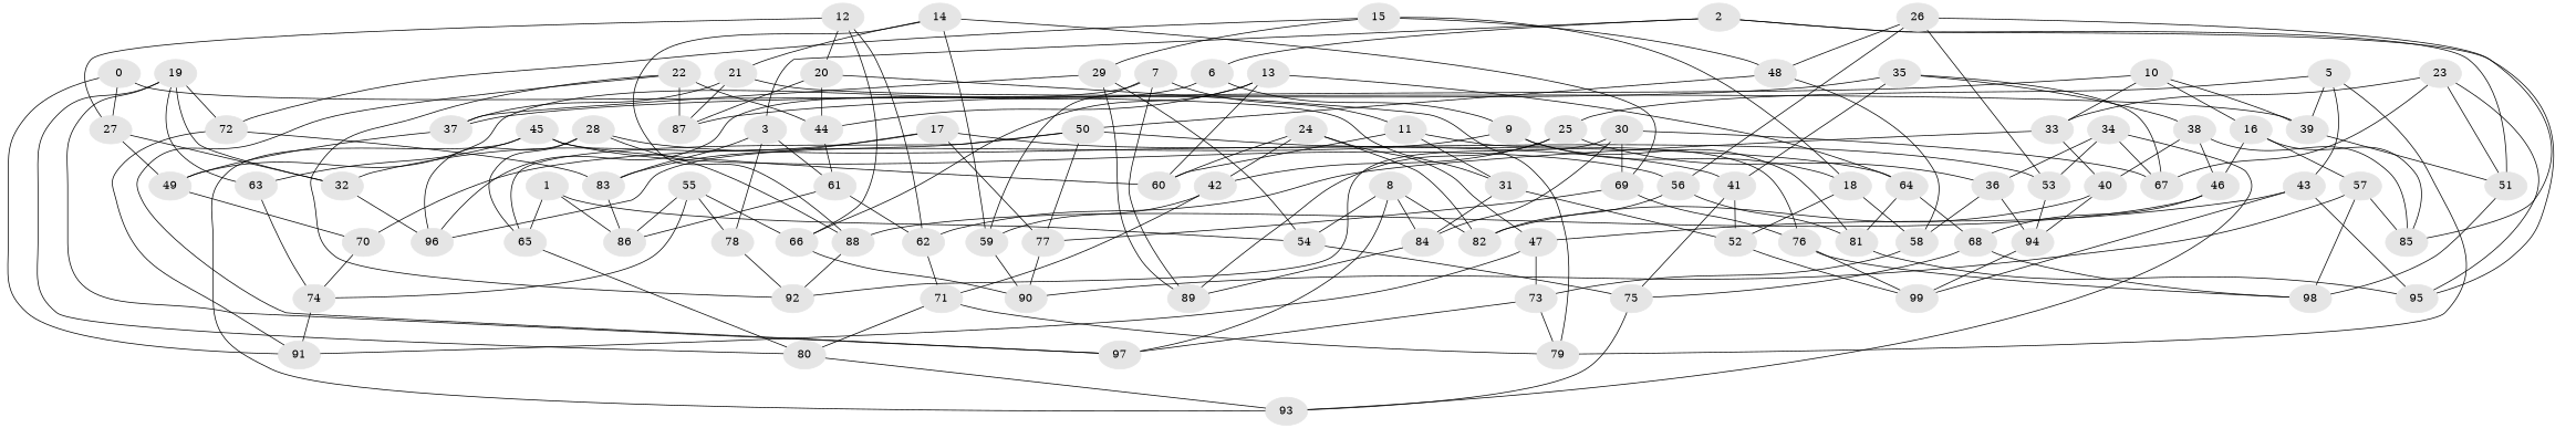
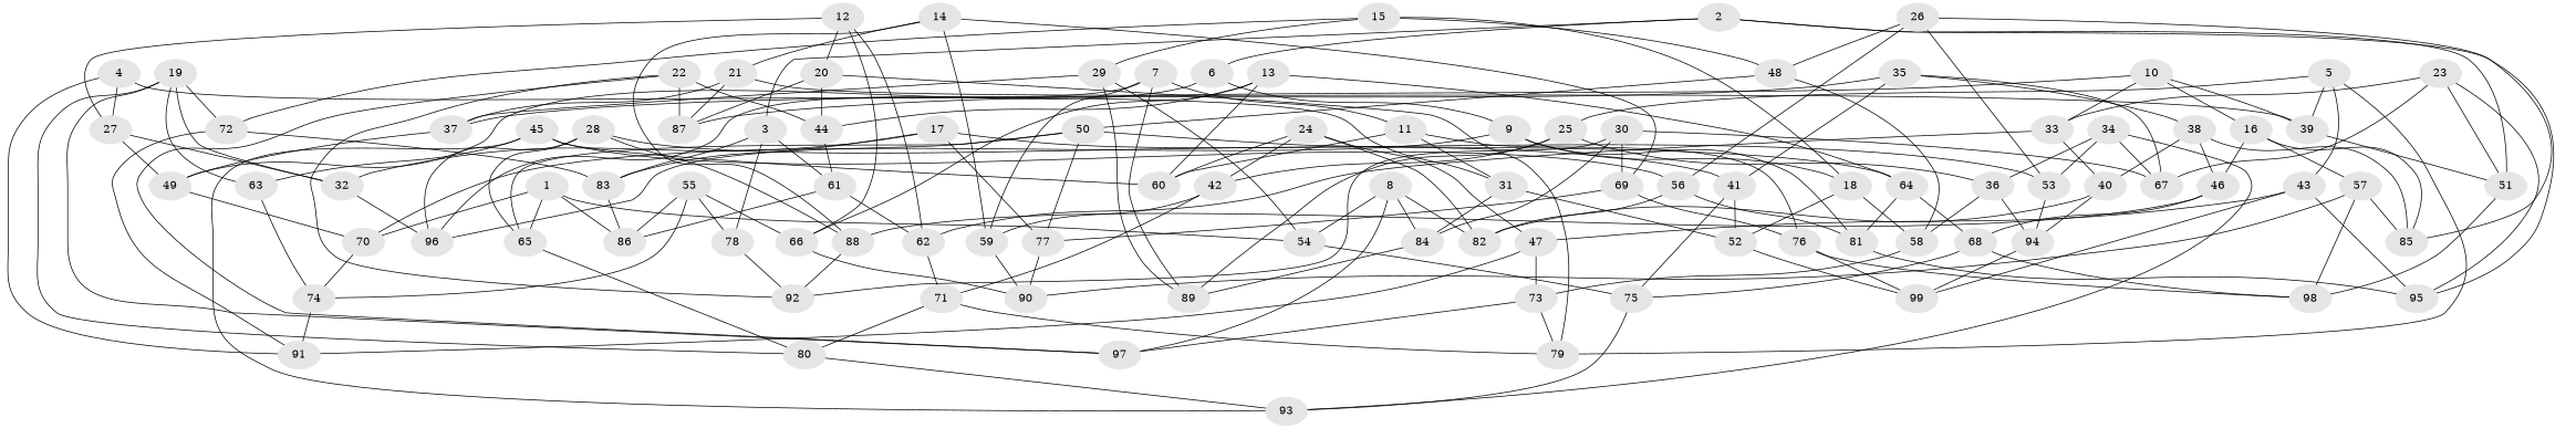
  graph {
    node [color=gray90 style=filled]
    1
    54
    65
    70
    86
    75
    80
    74
    2
    3
    6
    51
    95
    61
    78
    83
    9
    49
    98
    62
    92
-   4 [label=0]
+   4
    27
    31
    91
    32
    84
    52
    5
    25
    39
    43
    79
    89
    42
    36
    47
    99
    18
    81
    7
    96
    11
    59
    60
    76
    90
    8
    97
    82
    58
    10
    16
    33
    87
    46
    57
    85
    40
    12
    20
    66
    44
    71
    13
    64
    68
    14
    21
    69
    88
    37
    77
    15
    29
    48
    72
    50
    17
    53
    94
    73
    19
    63
    93
    22
    23
    67
    24
    26
    56
    28
    41
    30
    34
    35
    38
    45
    55
    1 -- 54
    1 -- 65
+   1 -- 70
    1 -- 86
    54 -- 75
    65 -- 80
    70 -- 74
    75 -- 93
    80 -- 93
    74 -- 91
    2 -- 3
    2 -- 6
    2 -- 51
    2 -- 95
    3 -- 61
    3 -- 78
    3 -- 83
    6 -- 9
    6 -- 49
    51 -- 98
    61 -- 86
    61 -- 62
    78 -- 92
    83 -- 86
    9 -- 70
    9 -- 18
    9 -- 81
    49 -- 70
    62 -- 71
    4 -- 27
    4 -- 31
    4 -- 91
    27 -- 49
    27 -- 32
    31 -- 84
    31 -- 52
    32 -- 96
    84 -- 89
    52 -- 99
    5 -- 25
    5 -- 39
    5 -- 43
    5 -- 79
    25 -- 89
    25 -- 42
    25 -- 36
    39 -- 51
    43 -- 95
    43 -- 47
    43 -- 99
    42 -- 59
    42 -- 71
    36 -- 58
    36 -- 94
    47 -- 91
    47 -- 73
    18 -- 52
    18 -- 58
    81 -- 95
    7 -- 89
    7 -- 96
    7 -- 11
    7 -- 59
    11 -- 31
    11 -- 60
    11 -- 76
    59 -- 90
    76 -- 98
    76 -- 99
    8 -- 54
    8 -- 84
    8 -- 97
    8 -- 82
    58 -- 73
    10 -- 39
    10 -- 16
    10 -- 33
    10 -- 87
    16 -- 46
    16 -- 57
    16 -- 85
    33 -- 62
    33 -- 40
    46 -- 68
    46 -- 88
    57 -- 98
    57 -- 90
    57 -- 85
    40 -- 82
    40 -- 94
    12 -- 62
    12 -- 27
    12 -- 20
    12 -- 66
    20 -- 79
    20 -- 87
    20 -- 44
    66 -- 90
    44 -- 61
    71 -- 80
    71 -- 79
    13 -- 60
    13 -- 66
    13 -- 44
    13 -- 64
    64 -- 81
    64 -- 68
    68 -- 75
    68 -- 98
    14 -- 59
    14 -- 21
    14 -- 69
    14 -- 88
    21 -- 39
    21 -- 87
    21 -- 37
    69 -- 76
    69 -- 77
    88 -- 92
    37 -- 49
    77 -- 90
    15 -- 18
    15 -- 29
    15 -- 48
    15 -- 72
    29 -- 54
    29 -- 89
    29 -- 37
    48 -- 58
    48 -- 50
    72 -- 83
    72 -- 91
    50 -- 65
    50 -- 96
    50 -- 64
    50 -- 77
    17 -- 83
    17 -- 32
    17 -- 77
    17 -- 53
    53 -- 94
    94 -- 99
    73 -- 79
    73 -- 97
    19 -- 80
    19 -- 32
    19 -- 97
    19 -- 72
    19 -- 63
    63 -- 74
    22 -- 92
    22 -- 97
    22 -- 87
    22 -- 44
    23 -- 51
    23 -- 95
    23 -- 33
    23 -- 67
    24 -- 42
    24 -- 47
    24 -- 60
    24 -- 82
    26 -- 85
    26 -- 48
    26 -- 53
    26 -- 56
    56 -- 81
    56 -- 82
    28 -- 65
    28 -- 96
    28 -- 88
    28 -- 41
    41 -- 75
    41 -- 52
    30 -- 92
    30 -- 84
    30 -- 69
    30 -- 67
    34 -- 36
    34 -- 53
    34 -- 93
    34 -- 67
    35 -- 37
    35 -- 67
    35 -- 41
    35 -- 38
    38 -- 46
    38 -- 85
    38 -- 40
    45 -- 60
    45 -- 63
    45 -- 93
    45 -- 56
    55 -- 86
    55 -- 74
    55 -- 78
    55 -- 66
  }
